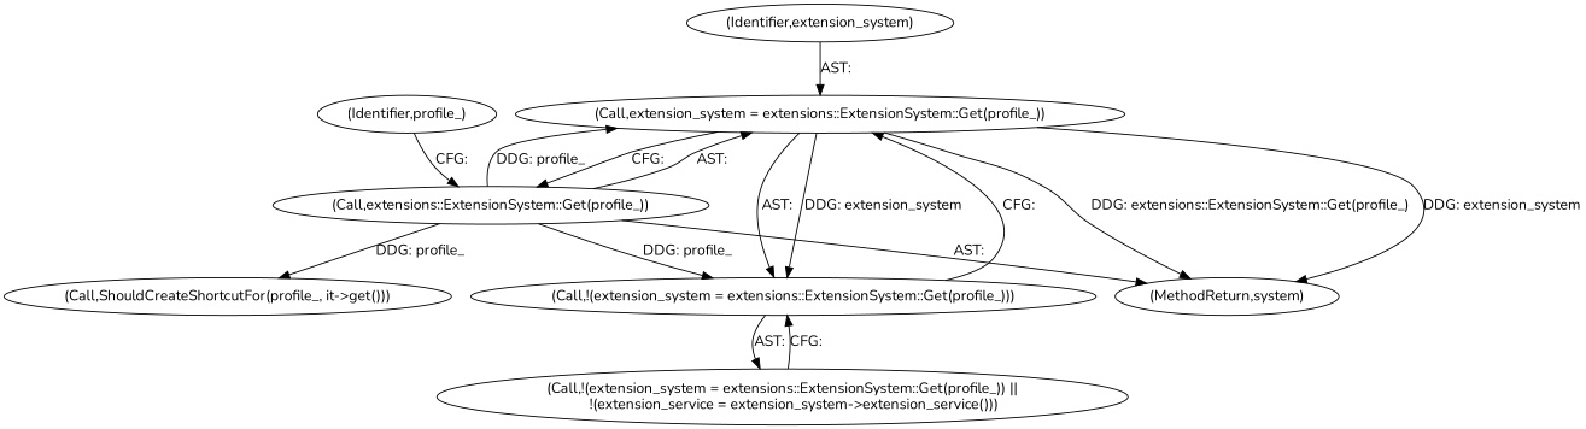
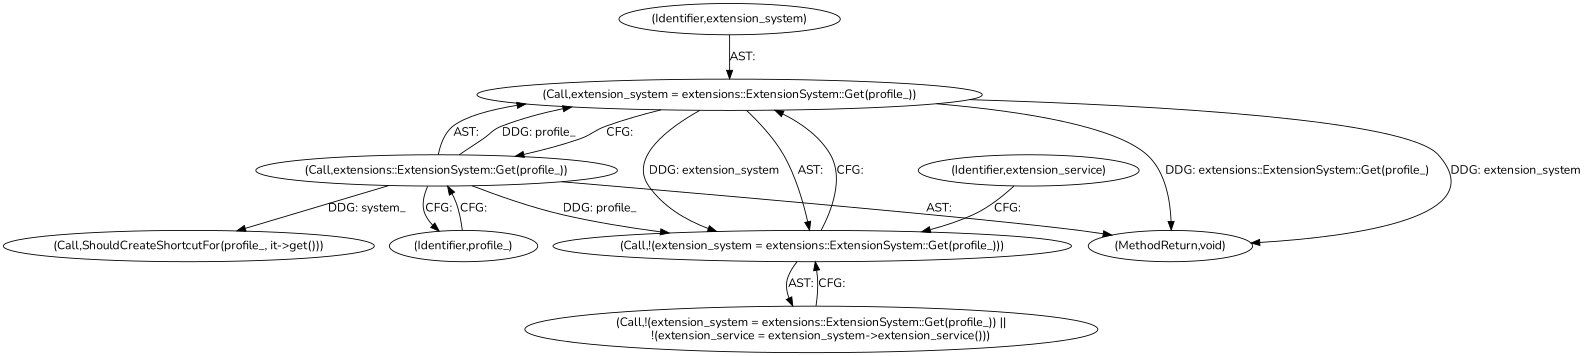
  digraph {
    fontname=Nunito
    node [fontname=Nunito]
    edge [fontname=Nunito]
    n1 [label="(Call,extension_system = extensions::ExtensionSystem::Get(profile_))"]
    n2 [label="(Call,extensions::ExtensionSystem::Get(profile_))"]
    n3 [label="(Call,!(extension_system = extensions::ExtensionSystem::Get(profile_)))"]
-   n4 [label="(MethodReturn,system)"]
+   n4 [label="(MethodReturn,void)"]
    n5 [label="(Call,ShouldCreateShortcutFor(profile_, it->get()))"]
    n6 [label="(Identifier,profile_)"]
    n7 [label="(Call,!(extension_system = extensions::ExtensionSystem::Get(profile_)) ||\n      !(extension_service = extension_system->extension_service()))"]
+   n8 [label="(Identifier,extension_service)"]
    n9 [label="(Identifier,extension_system)"]
    n1 -> n2 [label="CFG: "]
    n1 -> n3 [label="AST: "]
    n1 -> n3 [label="DDG: extension_system"]
    n1 -> n4 [label="DDG: extension_system"]
    n1 -> n4 [label="DDG: extensions::ExtensionSystem::Get(profile_)"]
    n2 -> n1 [label="AST: "]
    n2 -> n1 [label="DDG: profile_"]
    n2 -> n3 [label="DDG: profile_"]
    n2 -> n4 [label="AST: "]
-   n2 -> n5 [label="DDG: profile_"]
+   n2 -> n5 [label="DDG: system_"]
+   n2 -> n6 [label="CFG: "]
    n3 -> n1 [label="CFG: "]
    n3 -> n7 [label="AST: "]
    n6 -> n2 [label="CFG: "]
    n7 -> n3 [label="CFG: "]
+   n8 -> n3 [label="CFG: "]
    n9 -> n1 [label="AST: "]
  }
